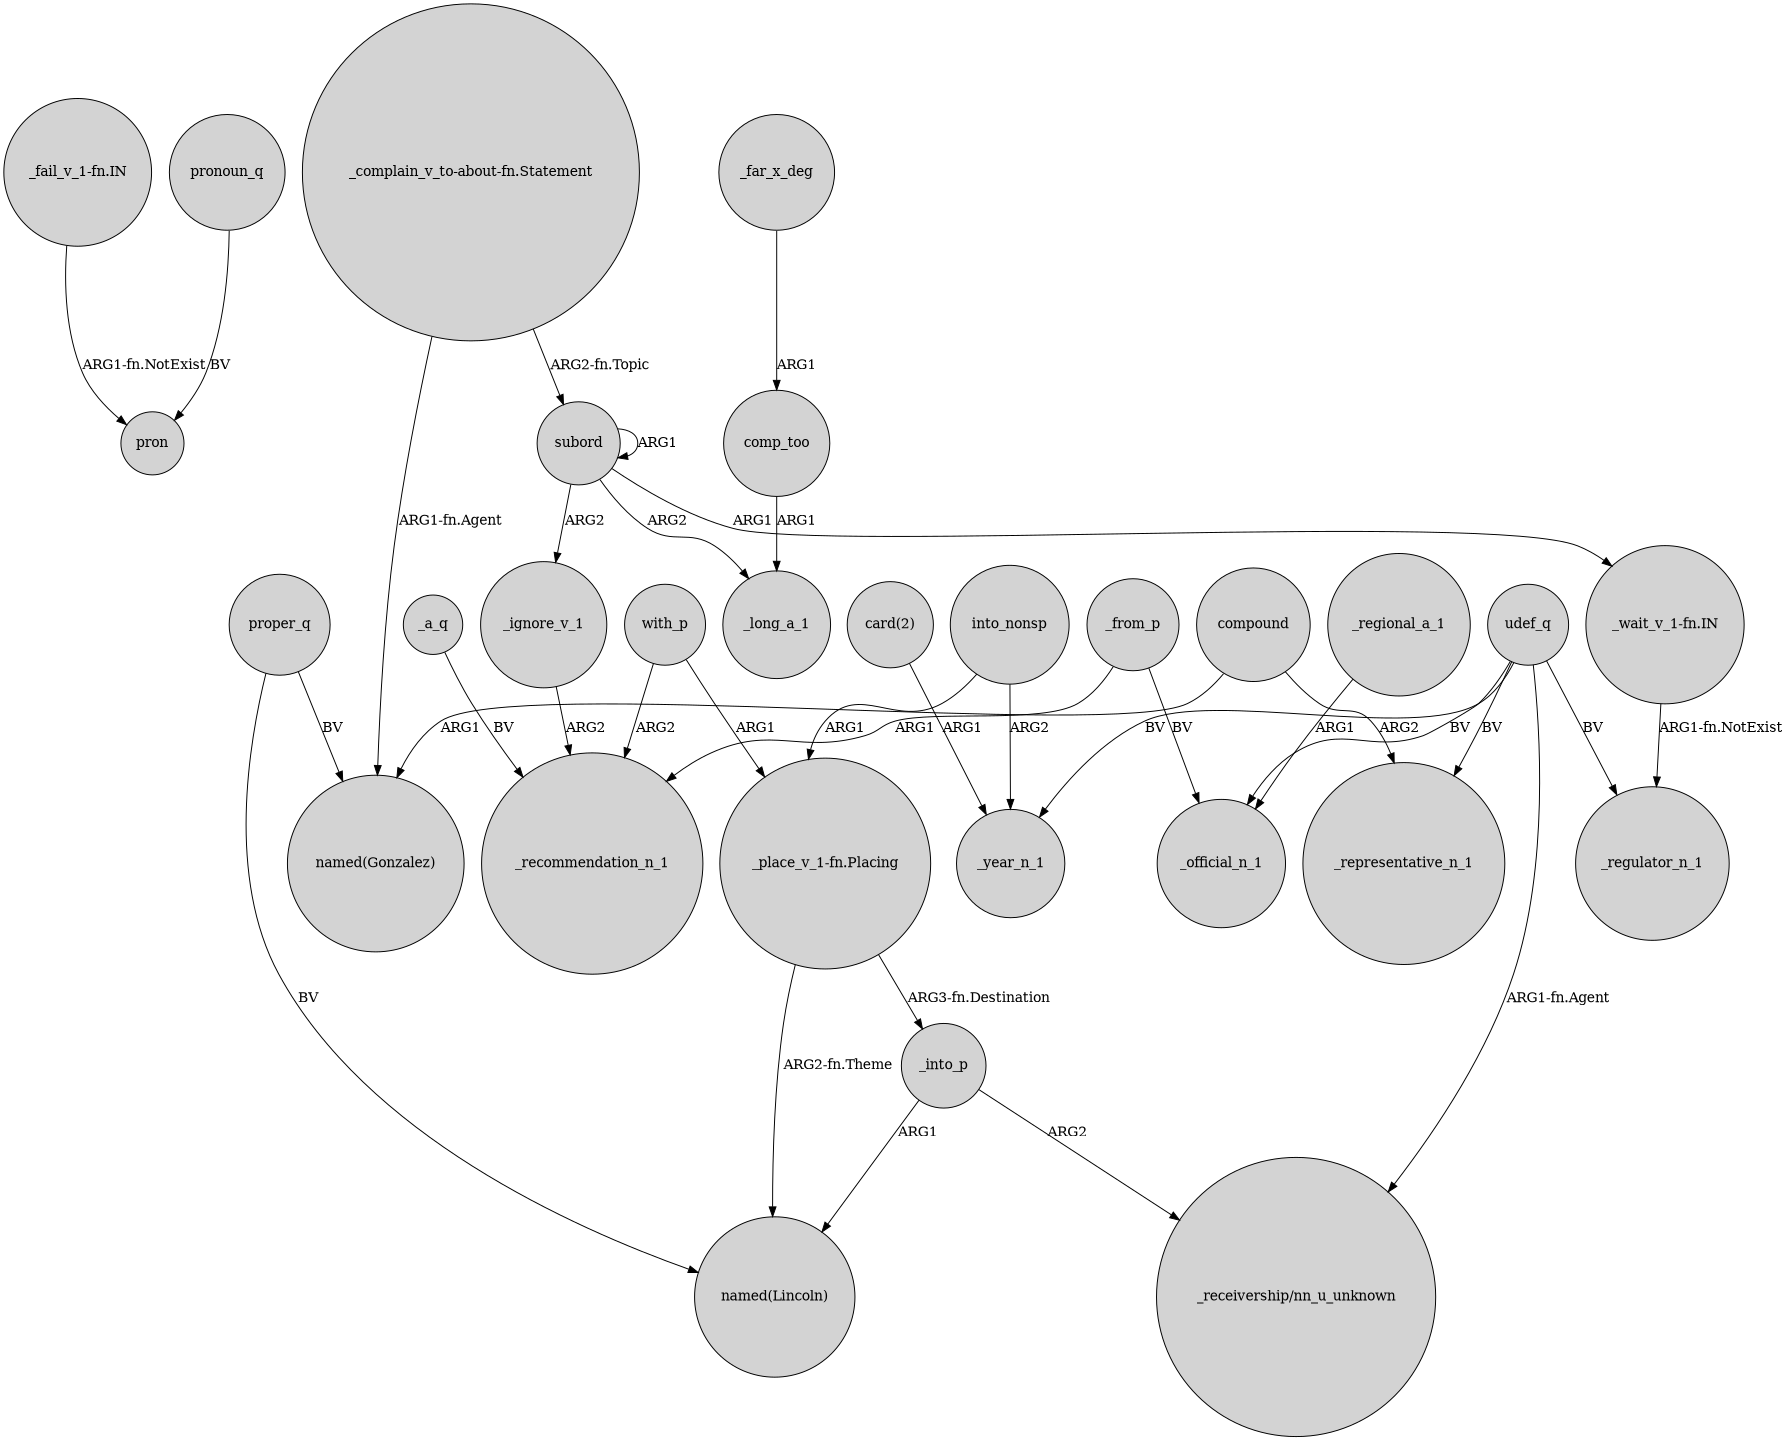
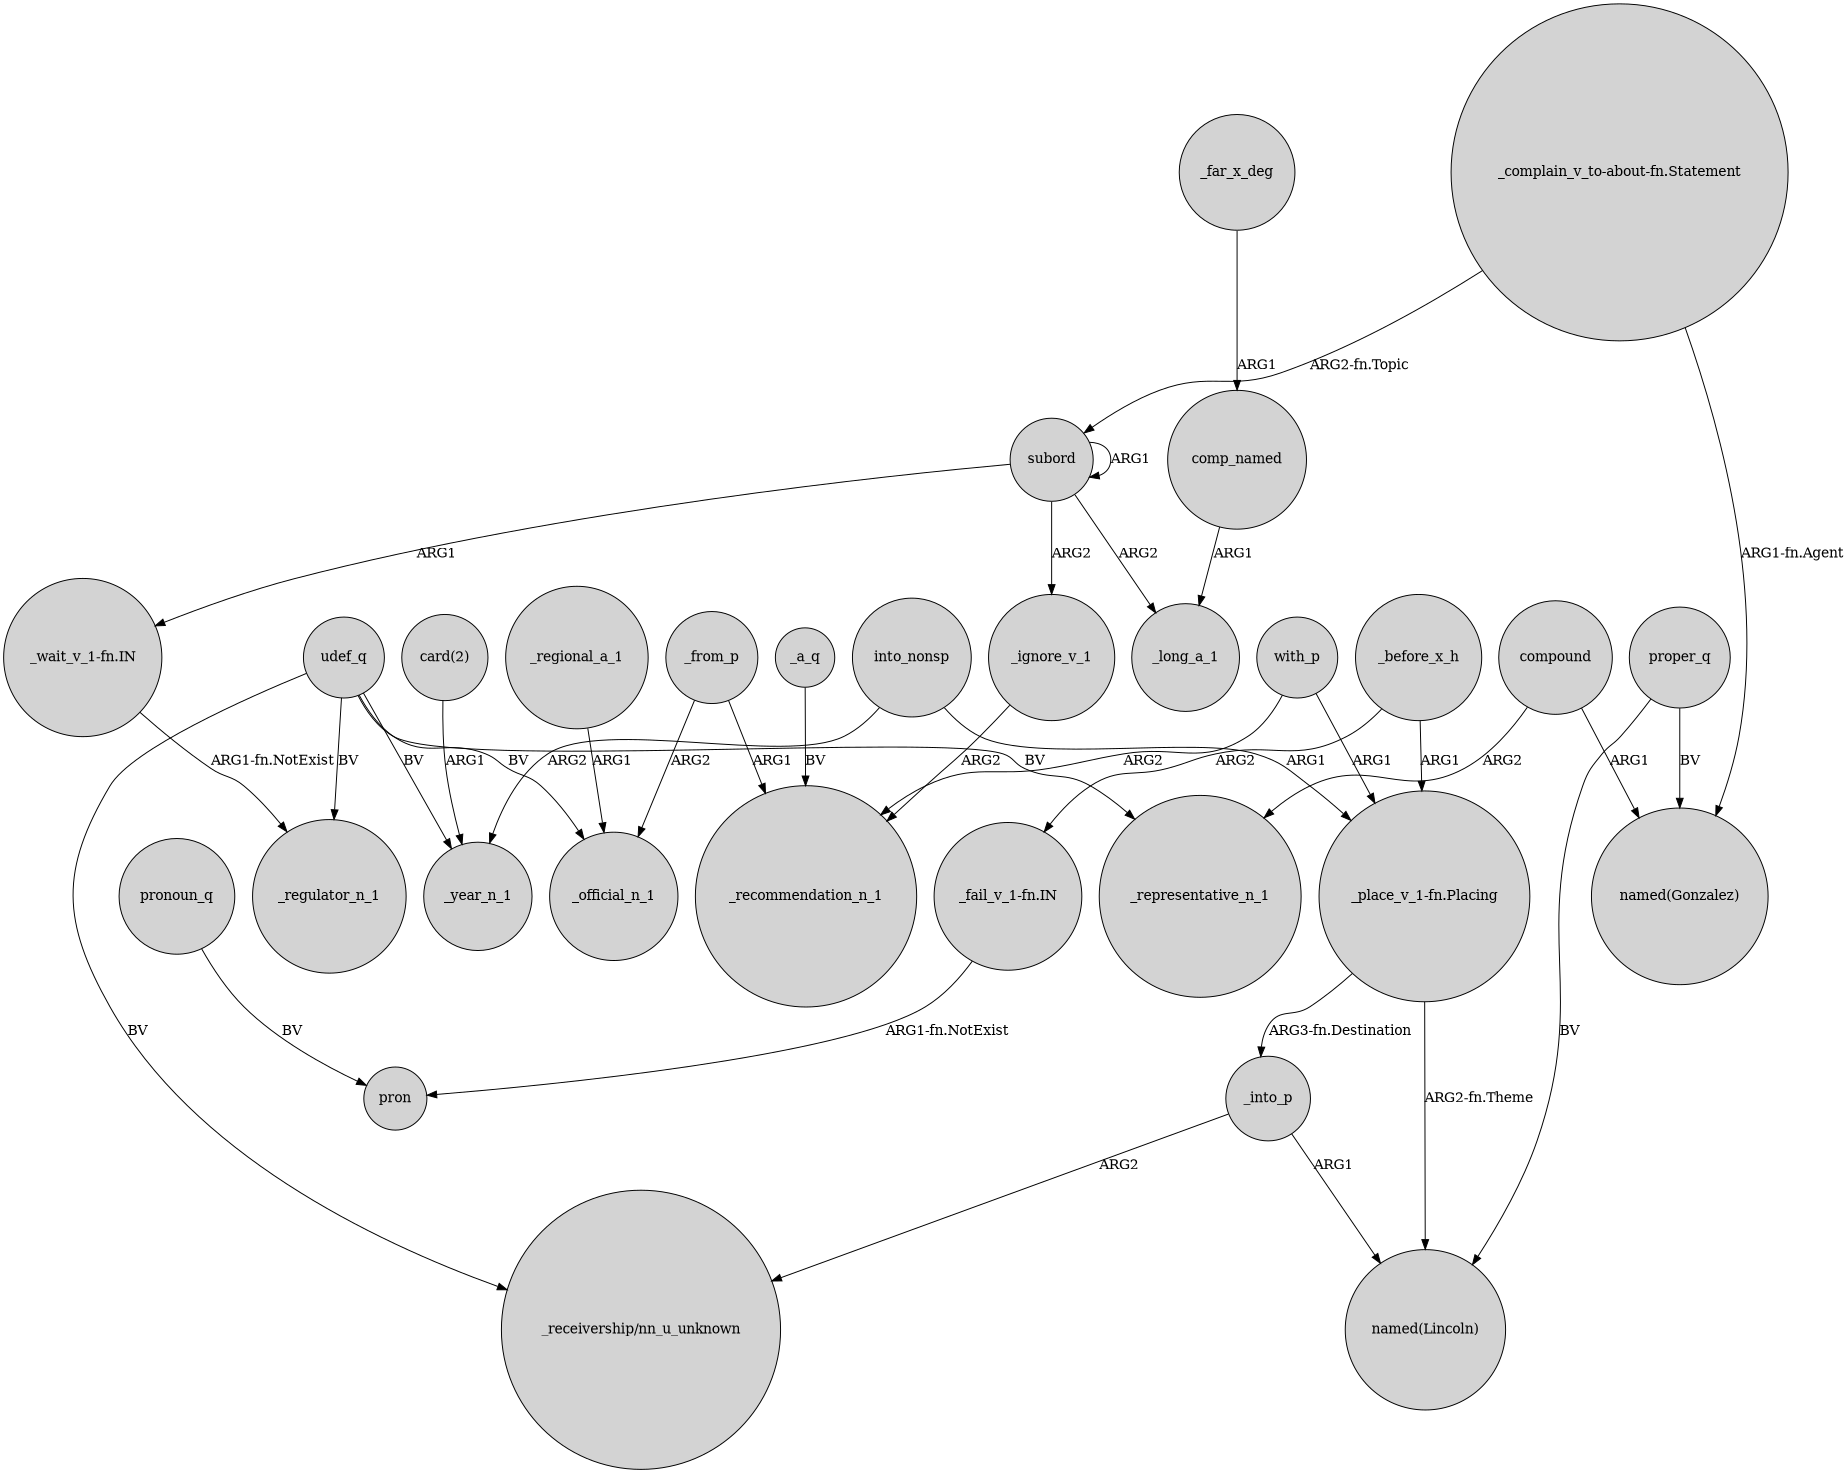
  digraph {
    node [shape=circle style=filled]
    "_fail_v_1-fn.IN"
    pron
    _a_q
    _recommendation_n_1
    _into_p
    "_receivership/nn_u_unknown"
    "named(Lincoln)"
    "_wait_v_1-fn.IN"
    _regulator_n_1
    _far_x_deg
-   comp_too
+   comp_too [label=comp_named]
    _long_a_1
    _ignore_v_1
    n14 [label=into_nonsp]
    "_place_v_1-fn.Placing"
    _year_n_1
    _from_p
    _official_n_1
    proper_q
    "named(Gonzalez)"
    subord
+   _before_x_h
    _regional_a_1
    compound
    _representative_n_1
    pronoun_q
    with_p
    "card(2)"
    udef_q
    "_complain_v_to-about-fn.Statement"
    "_fail_v_1-fn.IN" -> pron [label="ARG1-fn.NotExist"]
    _a_q -> _recommendation_n_1 [label=BV]
    _into_p -> "_receivership/nn_u_unknown" [label=ARG2]
    _into_p -> "named(Lincoln)" [label=ARG1]
    "_wait_v_1-fn.IN" -> _regulator_n_1 [label="ARG1-fn.NotExist"]
    _far_x_deg -> comp_too [label=ARG1]
    comp_too -> _long_a_1 [label=ARG1]
    _ignore_v_1 -> _recommendation_n_1 [label=ARG2]
    n14 -> "_place_v_1-fn.Placing" [label=ARG1]
    n14 -> _year_n_1 [label=ARG2]
    "_place_v_1-fn.Placing" -> _into_p [label="ARG3-fn.Destination"]
    "_place_v_1-fn.Placing" -> "named(Lincoln)" [label="ARG2-fn.Theme"]
    _from_p -> _recommendation_n_1 [label=ARG1]
-   _from_p -> _official_n_1 [label=BV]
+   _from_p -> _official_n_1 [label=ARG2]
    proper_q -> "named(Lincoln)" [label=BV]
    proper_q -> "named(Gonzalez)" [label=BV]
    subord -> "_wait_v_1-fn.IN" [label=ARG1]
    subord -> _long_a_1 [label=ARG2]
    subord -> _ignore_v_1 [label=ARG2]
    subord -> subord [label=ARG1]
+   _before_x_h -> "_fail_v_1-fn.IN" [label=ARG2]
+   _before_x_h -> "_place_v_1-fn.Placing" [label=ARG1]
    _regional_a_1 -> _official_n_1 [label=ARG1]
    compound -> "named(Gonzalez)" [label=ARG1]
    compound -> _representative_n_1 [label=ARG2]
    pronoun_q -> pron [label=BV]
    with_p -> _recommendation_n_1 [label=ARG2]
    with_p -> "_place_v_1-fn.Placing" [label=ARG1]
    "card(2)" -> _year_n_1 [label=ARG1]
-   udef_q -> "_receivership/nn_u_unknown" [label="ARG1-fn.Agent"]
+   udef_q -> "_receivership/nn_u_unknown" [label=BV]
    udef_q -> _regulator_n_1 [label=BV]
    udef_q -> _year_n_1 [label=BV]
    udef_q -> _official_n_1 [label=BV]
    udef_q -> _representative_n_1 [label=BV]
    "_complain_v_to-about-fn.Statement" -> "named(Gonzalez)" [label="ARG1-fn.Agent"]
    "_complain_v_to-about-fn.Statement" -> subord [label="ARG2-fn.Topic"]
  }
